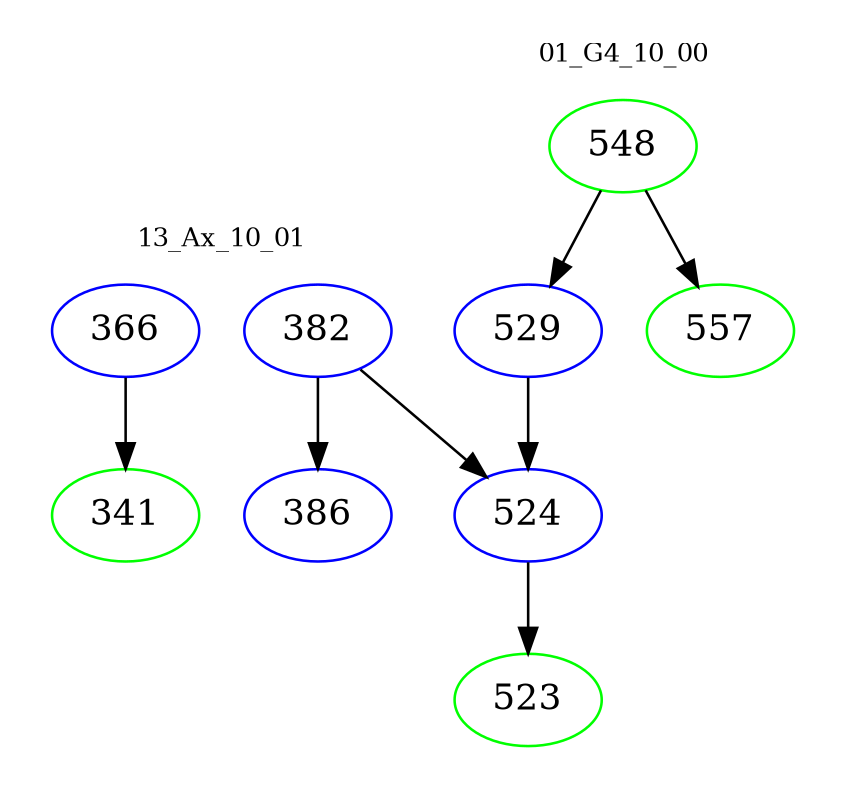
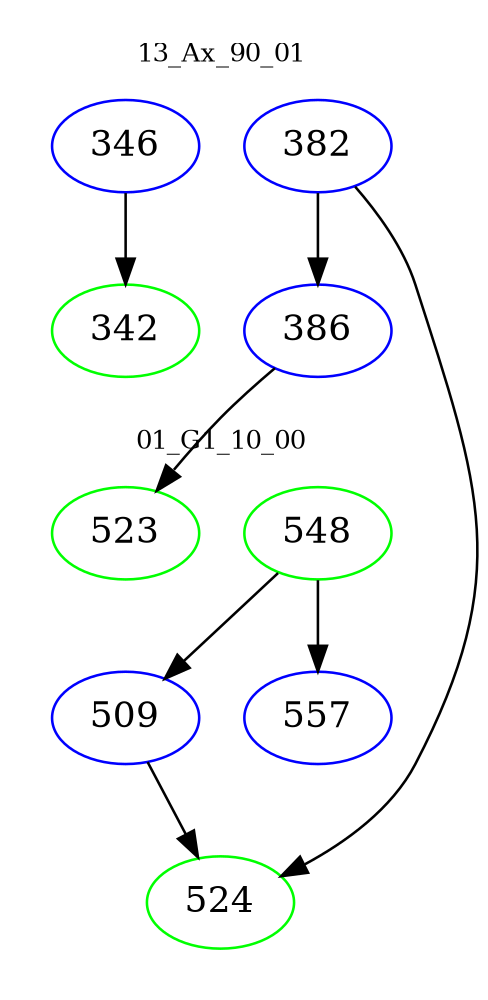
  digraph {
    node [color=blue]
    edge [color=black]
    n1 [label=382]
-   n2 [label=366]
+   n2 [label=346]
    n3 [label=386]
-   n4 [color=green label=341]
-   n5 [label=529]
-   n6 [label=524]
+   n4 [color=green label=342]
+   n5 [label=509]
+   n6 [color=green label=524]
    n7 [color=green label=548]
    n8 [color=green label=523]
-   n9 [color=green label=557]
+   n9 [label=557]
    subgraph cluster_1 {
      color=white
      fontsize=10
-     label="13_Ax_10_01"
+     label="13_Ax_90_01"
      n1
      n2
      n3
      n4
    }
    subgraph cluster_2 {
      color=white
      fontsize=10
-     label="01_G4_10_00"
+     label="01_G1_10_00"
      n5
      n6
      n7
      n8
      n9
    }
    n1 -> n3
    n1 -> n6
    n2 -> n4
    n5 -> n6
-   n6 -> n8
+   n3 -> n8
    n7 -> n5
    n7 -> n9
  }
